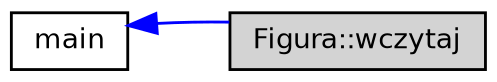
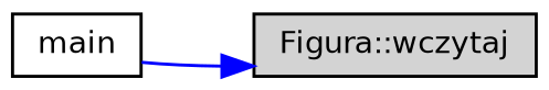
  digraph {
    rankdir=RL
    node [color=black fontname=Helvetica fontsize=10 shape=record style=filled]
    n1 [fillcolor=lightgrey fontcolor=black height=0.2 label="Figura::wczytaj" width=0.4]
    n2 [fillcolor=white height=0.2 label=main width=0.4]
-   n2 -> n1 [color=blue dir=back fontname=Helvetica fontsize=10 labelfontname=Helvetica labelfontsize=10 style=solid]
+   n1 -> n2 [color=blue dir=back fontname=Helvetica fontsize=10 labelfontname=Helvetica labelfontsize=10 style=solid]
  }
